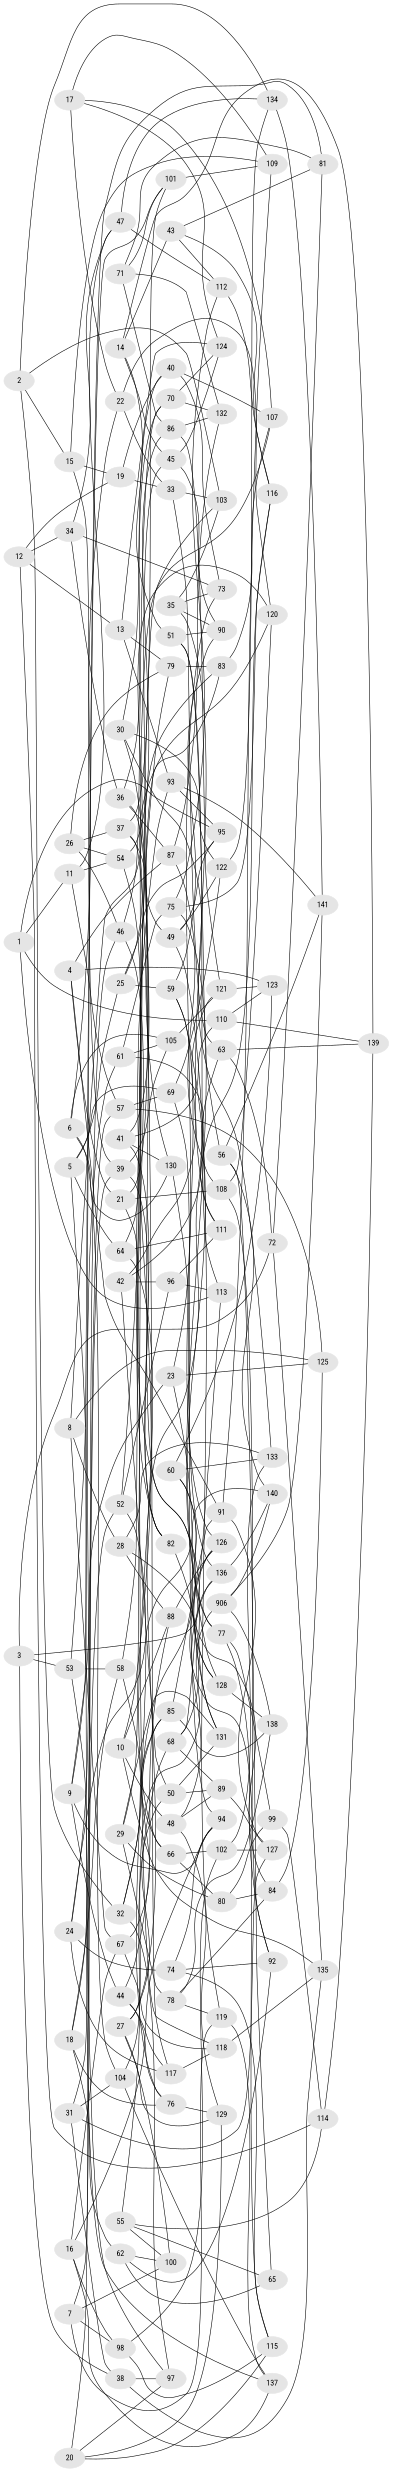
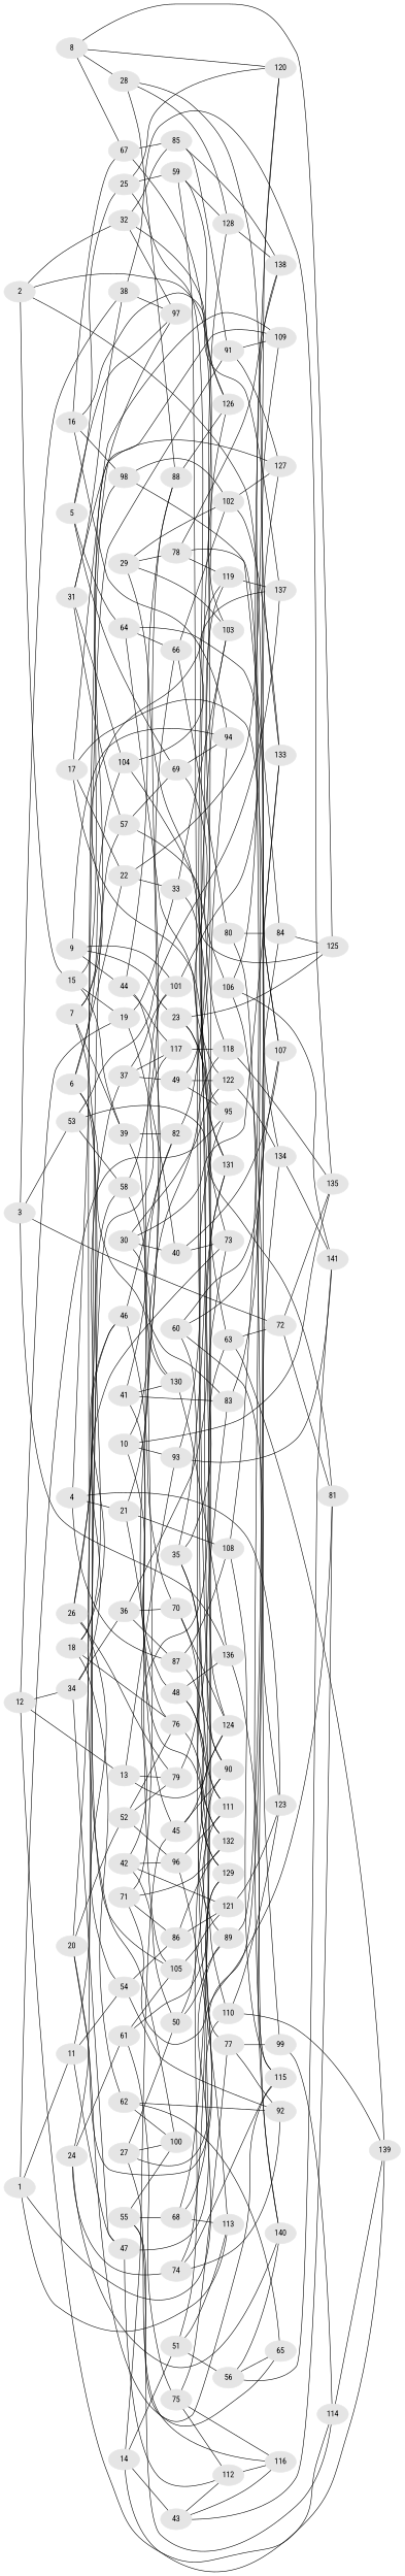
  graph {
    fontname="Roboto Condensed"
    rankdir=LR
    node [color=gray90 fontname="Roboto Condensed" style=filled]
    edge [fontname="Roboto Condensed"]
    1
    11
    95
    110
    113
    47
    54
    57
    123
    139
    2
    15
    32
    103
    134
    39
    19
    109
    97
    85
    126
    141
    3
    38
    53
    72
    136
    135
    137
    58
    81
    140
    4
    21
    87
    91
    45
    108
    118
    132
    127
    5
    25
    64
    69
    120
    59
    107
    111
    66
    94
    122
    6
    22
    104
    105
    130
    33
-   106 [label=906]
+   106
    121
    7
    98
    100
    119
    82
    115
    102
    8
    28
    67
    125
    88
    128
    133
    9
    23
    44
    101
    73
    131
    76
    117
    10
    48
    93
    129
    89
    112
    86
    92
    12
    13
    34
    114
    79
    124
    40
    36
    83
    14
    43
    51
    116
    90
    56
    16
    17
    18
    46
    62
    70
    65
    63
    20
    52
    96
    24
    61
    74
    75
    26
    37
    49
    27
    50
    138
    29
    78
    80
    84
    99
    30
    31
    35
    41
    42
    55
    68
    60
    77
    71
    1 -- 11
    1 -- 95
    1 -- 110
    1 -- 113
    11 -- 47
    11 -- 54
    11 -- 57
    110 -- 123
    110 -- 139
    47 -- 134
    47 -- 112
    54 -- 86
    54 -- 92
    57 -- 69
    57 -- 125
    2 -- 15
    2 -- 32
    2 -- 103
    2 -- 134
    15 -- 39
    15 -- 19
    15 -- 109
    32 -- 97
    32 -- 85
    32 -- 126
    134 -- 141
    39 -- 105
    39 -- 82
    19 -- 33
    19 -- 40
    85 -- 91
    85 -- 138
    3 -- 38
    3 -- 53
    3 -- 72
    3 -- 136
    38 -- 97
    38 -- 135
    53 -- 137
    53 -- 58
    53 -- 81
    72 -- 135
    72 -- 81
    136 -- 140
    58 -- 66
    58 -- 83
    4 -- 123
    4 -- 21
    4 -- 87
    4 -- 91
    21 -- 45
    21 -- 108
    21 -- 118
    87 -- 108
    87 -- 132
    91 -- 109
    91 -- 127
    45 -- 124
    45 -- 90
    108 -- 120
    108 -- 115
    118 -- 135
    5 -- 97
    5 -- 25
    5 -- 64
    5 -- 69
    25 -- 95
    25 -- 120
    25 -- 59
    64 -- 107
    64 -- 111
    64 -- 66
    69 -- 94
    69 -- 122
    59 -- 126
    59 -- 128
    59 -- 90
    66 -- 102
    66 -- 80
    122 -- 134
    6 -- 22
    6 -- 104
    6 -- 105
    6 -- 130
    22 -- 120
    22 -- 33
    104 -- 137
    104 -- 106
    105 -- 121
    130 -- 136
    33 -- 103
    33 -- 63
    106 -- 141
    106 -- 140
    106 -- 138
    121 -- 123
    7 -- 39
    7 -- 98
    7 -- 100
    7 -- 119
    98 -- 115
    98 -- 102
    119 -- 137
    82 -- 128
    102 -- 127
    102 -- 133
    8 -- 120
    8 -- 28
    8 -- 67
    8 -- 125
    28 -- 88
    28 -- 128
    28 -- 133
    67 -- 85
    67 -- 118
    88 -- 126
    128 -- 138
    9 -- 94
    9 -- 23
    9 -- 44
    9 -- 101
    23 -- 125
    23 -- 73
    23 -- 131
    44 -- 88
    44 -- 76
    44 -- 117
    101 -- 109
    76 -- 129
    117 -- 118
    10 -- 135
    10 -- 88
    10 -- 48
    10 -- 93
    48 -- 136
    48 -- 129
    48 -- 89
    93 -- 95
    93 -- 141
    89 -- 127
    112 -- 116
    86 -- 132
    86 -- 121
    12 -- 19
    12 -- 13
    12 -- 34
    12 -- 114
    13 -- 93
    13 -- 79
    13 -- 124
    34 -- 47
    34 -- 73
    34 -- 36
    114 -- 139
    79 -- 83
    40 -- 107
    40 -- 73
    36 -- 87
    36 -- 131
    36 -- 70
    83 -- 107
    14 -- 139
    14 -- 45
    14 -- 43
    14 -- 51
    43 -- 81
    43 -- 112
    43 -- 116
    51 -- 113
    51 -- 90
    51 -- 56
    56 -- 141
    56 -- 140
    56 -- 65
    16 -- 137
    16 -- 94
    16 -- 98
    16 -- 67
    17 -- 109
    17 -- 107
    17 -- 22
    17 -- 124
    18 -- 58
    18 -- 76
    18 -- 46
    18 -- 62
    46 -- 82
    46 -- 70
    62 -- 100
    62 -- 92
    62 -- 65
    70 -- 132
    70 -- 124
    63 -- 139
    63 -- 72
    20 -- 97
    20 -- 115
    20 -- 129
    20 -- 52
    52 -- 76
    52 -- 79
    52 -- 96
    96 -- 113
    96 -- 111
    24 -- 140
    24 -- 117
    24 -- 61
    24 -- 74
    61 -- 111
    61 -- 105
    61 -- 75
    74 -- 94
    74 -- 115
    74 -- 92
    75 -- 112
    75 -- 116
    75 -- 77
    26 -- 54
    26 -- 79
    26 -- 46
    26 -- 37
    37 -- 101
    37 -- 117
    37 -- 49
    49 -- 95
    49 -- 122
    49 -- 119
    27 -- 100
    27 -- 129
    27 -- 116
    27 -- 50
    50 -- 131
    50 -- 89
    29 -- 103
    29 -- 131
    29 -- 78
-   29 -- 80
+   29 -- 102
    78 -- 119
    78 -- 138
    78 -- 84
    80 -- 84
    80 -- 99
    84 -- 125
    99 -- 114
    30 -- 122
    30 -- 130
    30 -- 133
    30 -- 40
    31 -- 57
    31 -- 38
    31 -- 127
    31 -- 104
    35 -- 103
    35 -- 111
    35 -- 73
    35 -- 90
    41 -- 110
    41 -- 130
    41 -- 82
    41 -- 83
    42 -- 121
    42 -- 63
    42 -- 96
    42 -- 50
    55 -- 100
    55 -- 114
    55 -- 65
    55 -- 68
    68 -- 113
    68 -- 126
    68 -- 89
    60 -- 123
    60 -- 133
    60 -- 84
    60 -- 77
    77 -- 92
    77 -- 99
    71 -- 81
    71 -- 132
    71 -- 101
    71 -- 86
  }
